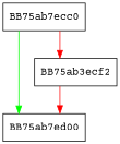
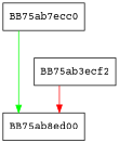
  digraph {
    fontname="Courier Prime"
    splines=ortho
    node [fontname="Courier Prime" shape=box]
    edge [color=red fontname="Courier Prime"]
    BB75ab7ecc0
-   BB75ab7ed00
+   BB75ab7ed00 [label=BB75ab8ed00]
    n3 [label=BB75ab3ecf2]
    BB75ab7ecc0 -> BB75ab7ed00 [color=green]
-   BB75ab7ecc0 -> n3
    n3 -> BB75ab7ed00
  }
